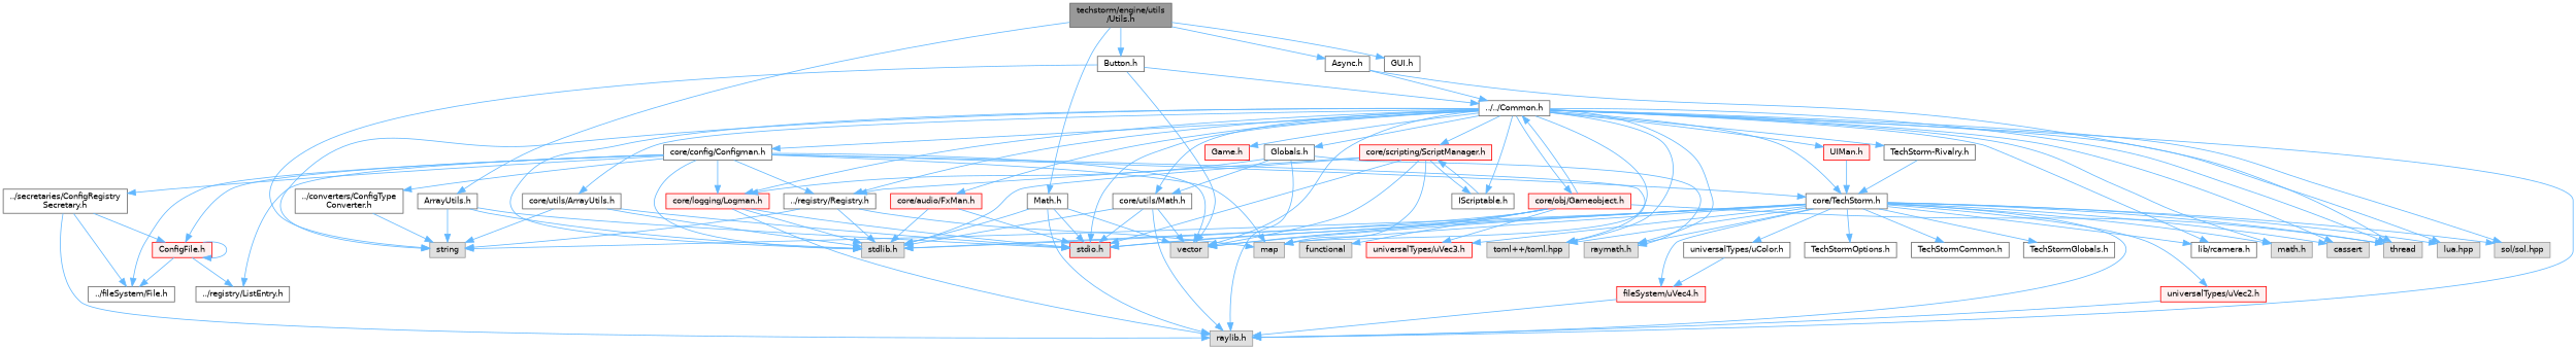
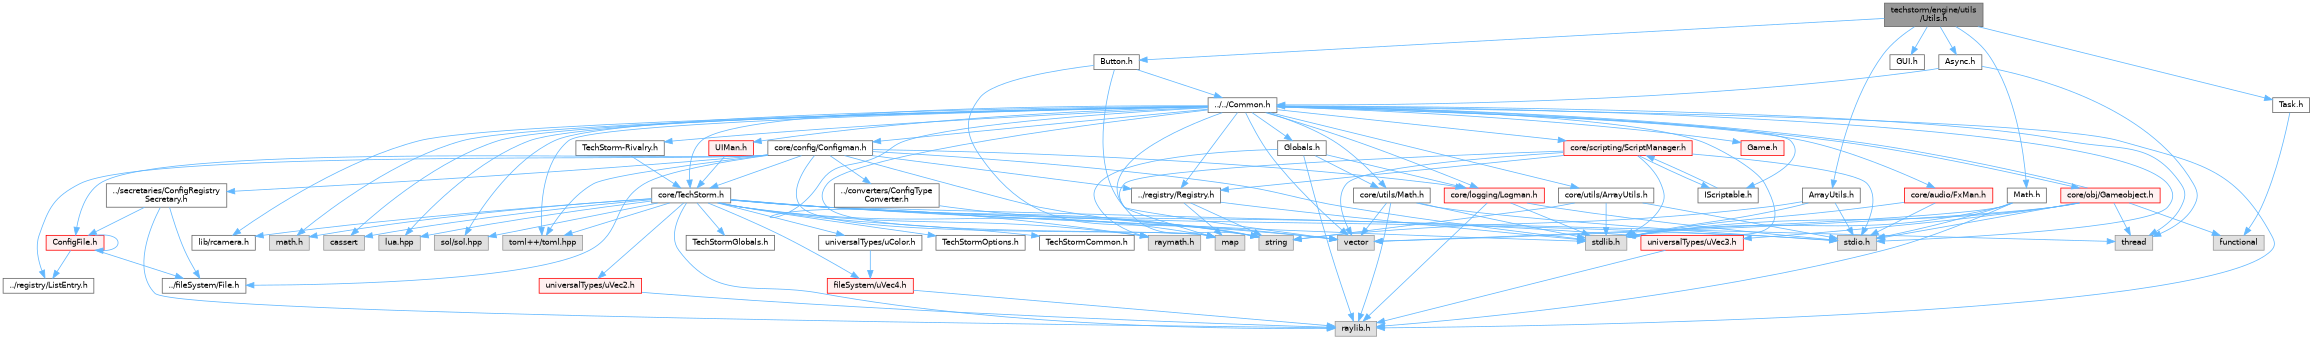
  digraph {
    node [color=grey40 fillcolor=white fontname=Helvetica fontsize=10 shape=box style=filled]
    edge [color=steelblue1 fontname=Helvetica fontsize=10 labelfontname=Helvetica labelfontsize=10 style=solid]
    n1 [color=gray40 fillcolor=grey60 fontcolor=black height=0.2 label="techstorm/engine/utils\l/Utils.h" width=0.4]
    n2 [height=0.2 label="ArrayUtils.h" width=0.4]
    n3 [height=0.2 label="Button.h" width=0.4]
    n4 [height=0.2 label="GUI.h" width=0.4]
    n5 [height=0.2 label="Math.h" width=0.4]
+   n6 [height=0.2 label="Task.h" width=0.4]
    n7 [height=0.2 label="Async.h" width=0.4]
-   n8 [color=red fillcolor="#E0E0E0" height=0.2 label="stdio.h" width=0.4]
+   n8 [color=grey60 fillcolor="#E0E0E0" height=0.2 label="stdio.h" width=0.4]
    n9 [color=grey60 fillcolor="#E0E0E0" height=0.2 label="stdlib.h" width=0.4]
    n10 [color=grey60 fillcolor="#E0E0E0" height=0.2 label=string width=0.4]
    n11 [height=0.2 label="../../Common.h" width=0.4]
    n12 [color=grey60 fillcolor="#E0E0E0" height=0.2 label=vector width=0.4]
    n13 [color=grey60 fillcolor="#E0E0E0" height=0.2 label="raylib.h" width=0.4]
    n14 [color=grey60 fillcolor="#E0E0E0" height=0.2 label=functional width=0.4]
    n15 [color=grey60 fillcolor="#E0E0E0" height=0.2 label=thread width=0.4]
    n16 [color=grey60 fillcolor="#E0E0E0" height=0.2 label="raymath.h" width=0.4]
    n17 [height=0.2 label="lib/rcamera.h" width=0.4]
    n18 [color=grey60 fillcolor="#E0E0E0" height=0.2 label=map width=0.4]
    n19 [color=grey60 fillcolor="#E0E0E0" height=0.2 label="math.h" width=0.4]
    n20 [color=grey60 fillcolor="#E0E0E0" height=0.2 label=cassert width=0.4]
    n21 [color=grey60 fillcolor="#E0E0E0" height=0.2 label="lua.hpp" width=0.4]
    n22 [color=grey60 fillcolor="#E0E0E0" height=0.2 label="sol/sol.hpp" width=0.4]
    n23 [color=grey60 fillcolor="#E0E0E0" height=0.2 label="toml++/toml.hpp" width=0.4]
    n24 [height=0.2 label="Globals.h" width=0.4]
    n25 [height=0.2 label="core/utils/Math.h" width=0.4]
    n26 [color=red fillcolor="#FFF0F0" height=0.2 label="core/logging/Logman.h" width=0.4]
    n27 [height=0.2 label="core/TechStorm.h" width=0.4]
    n28 [height=0.2 label="core/config/Configman.h" width=0.4]
    n29 [height=0.2 label="../registry/Registry.h" width=0.4]
    n30 [color=red fillcolor="#FFF0F0" height=0.2 label="core/obj/Gameobject.h" width=0.4]
    n31 [color=red fillcolor="#FFF0F0" height=0.2 label="core/scripting/ScriptManager.h" width=0.4]
    n32 [height=0.2 label="IScriptable.h" width=0.4]
    n33 [height=0.2 label="core/utils/ArrayUtils.h" width=0.4]
    n34 [color=red fillcolor="#FFF0F0" height=0.2 label="core/audio/FxMan.h" width=0.4]
    n35 [color=red fillcolor="#FFF0F0" height=0.2 label="UIMan.h" width=0.4]
    n36 [height=0.2 label="TechStorm-Rivalry.h" width=0.4]
    n37 [color=red fillcolor="#FFF0F0" height=0.2 label="Game.h" width=0.4]
    n38 [height=0.2 label="TechStormOptions.h" width=0.4]
    n39 [height=0.2 label="TechStormCommon.h" width=0.4]
    n40 [height=0.2 label="TechStormGlobals.h" width=0.4]
    n41 [color=red fillcolor="#FFF0F0" height=0.2 label="universalTypes/uVec2.h" width=0.4]
    n42 [color=red fillcolor="#FFF0F0" height=0.2 label="universalTypes/uVec3.h" width=0.4]
    n43 [color=red fillcolor="#FFF0F0" height=0.2 label="fileSystem/uVec4.h" width=0.4]
    n44 [height=0.2 label="universalTypes/uColor.h" width=0.4]
    n45 [height=0.2 label="../fileSystem/File.h" width=0.4]
    n46 [color=red fillcolor="#FFF0F0" height=0.2 label="ConfigFile.h" width=0.4]
    n47 [height=0.2 label="../registry/ListEntry.h" width=0.4]
    n48 [height=0.2 label="../converters/ConfigType\lConverter.h" width=0.4]
    n49 [height=0.2 label="../secretaries/ConfigRegistry\lSecretary.h" width=0.4]
    n1 -> n2
    n1 -> n3
    n1 -> n4
    n1 -> n5
+   n1 -> n6
    n1 -> n7
    n2 -> n8
    n2 -> n9
    n2 -> n10
    n3 -> n10
    n3 -> n11
    n3 -> n12
    n5 -> n8
    n5 -> n9
    n5 -> n12
    n5 -> n13
+   n6 -> n14
    n7 -> n11
    n7 -> n15
    n11 -> n8
    n11 -> n9
    n11 -> n10
    n11 -> n12
    n11 -> n13
    n11 -> n15
    n11 -> n16
    n11 -> n17
    n11 -> n18
    n11 -> n19
    n11 -> n20
    n11 -> n21
    n11 -> n22
    n11 -> n23
    n11 -> n24
    n11 -> n25
    n11 -> n26
    n11 -> n27
    n11 -> n28
    n11 -> n29
    n11 -> n30
    n11 -> n31
    n11 -> n32
    n11 -> n33
    n11 -> n34
    n11 -> n35
    n11 -> n36
    n11 -> n37
    n24 -> n13
    n24 -> n16
    n24 -> n25
    n24 -> n26
    n25 -> n8
    n25 -> n9
    n25 -> n12
    n25 -> n13
    n26 -> n8
    n26 -> n9
    n26 -> n13
    n27 -> n8
    n27 -> n9
    n27 -> n10
    n27 -> n12
    n27 -> n13
    n27 -> n15
    n27 -> n16
    n27 -> n17
    n27 -> n18
    n27 -> n19
    n27 -> n20
    n27 -> n21
    n27 -> n22
    n27 -> n23
    n27 -> n38
    n27 -> n39
    n27 -> n40
    n27 -> n41
    n27 -> n42
    n27 -> n43
    n27 -> n44
    n28 -> n9
    n28 -> n12
    n28 -> n18
    n28 -> n23
    n28 -> n26
    n28 -> n27
    n28 -> n29
    n28 -> n45
    n28 -> n46
    n28 -> n47
    n28 -> n48
    n28 -> n49
    n29 -> n9
    n29 -> n10
    n29 -> n18
    n30 -> n8
    n30 -> n9
    n30 -> n11
    n30 -> n12
    n30 -> n14
    n30 -> n15
    n30 -> n42
    n31 -> n8
    n31 -> n9
    n31 -> n12
    n31 -> n18
    n31 -> n29
    n31 -> n32
    n32 -> n31
    n33 -> n8
    n33 -> n9
    n33 -> n10
    n34 -> n8
    n34 -> n9
    n35 -> n27
    n36 -> n27
    n41 -> n13
+   n42 -> n13
    n43 -> n13
    n44 -> n43
    n46 -> n45
    n46 -> n46
    n46 -> n47
    n48 -> n10
    n49 -> n13
    n49 -> n45
    n49 -> n46
  }
